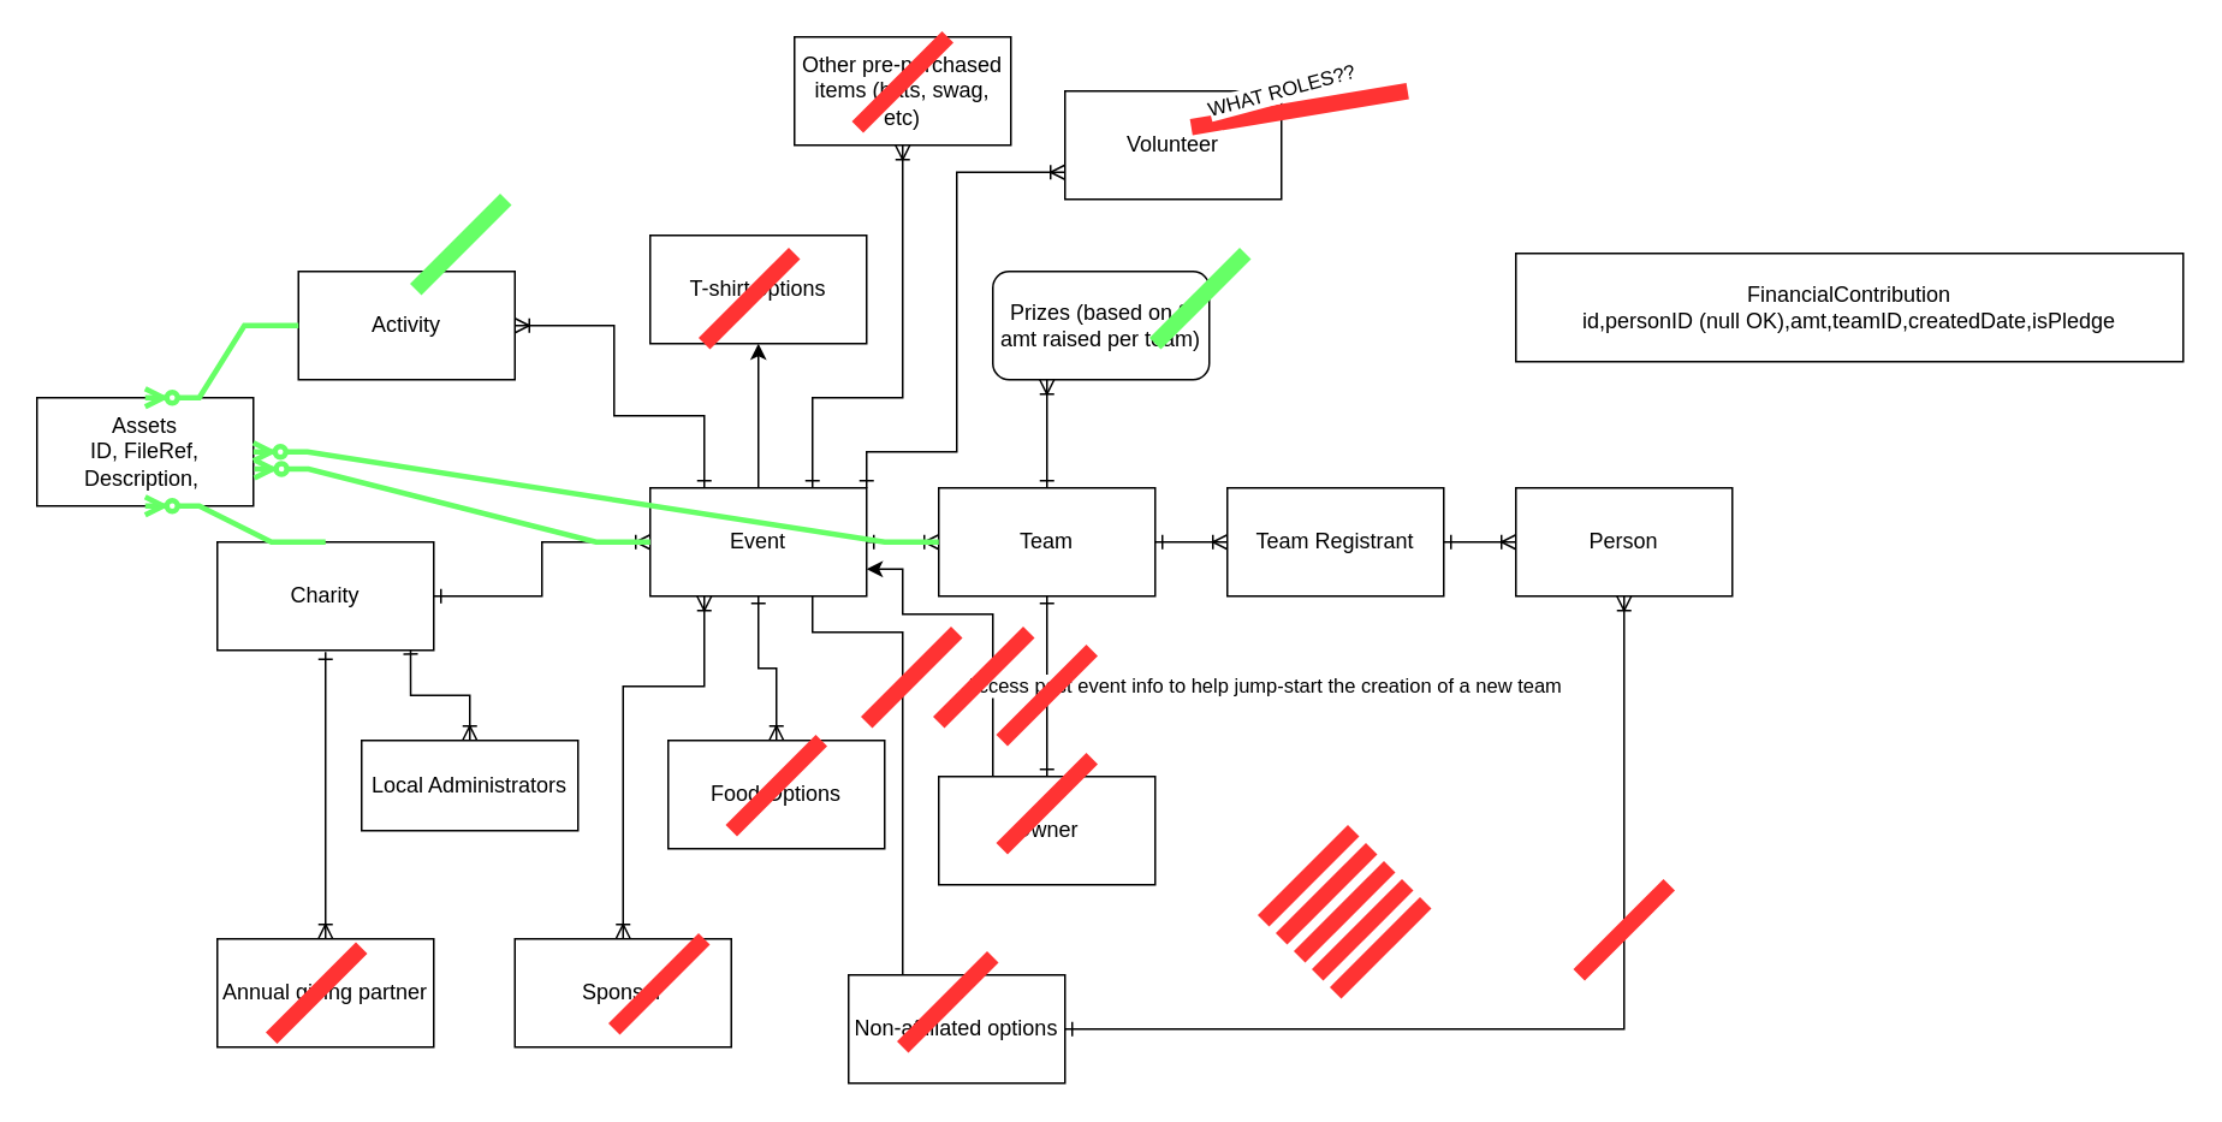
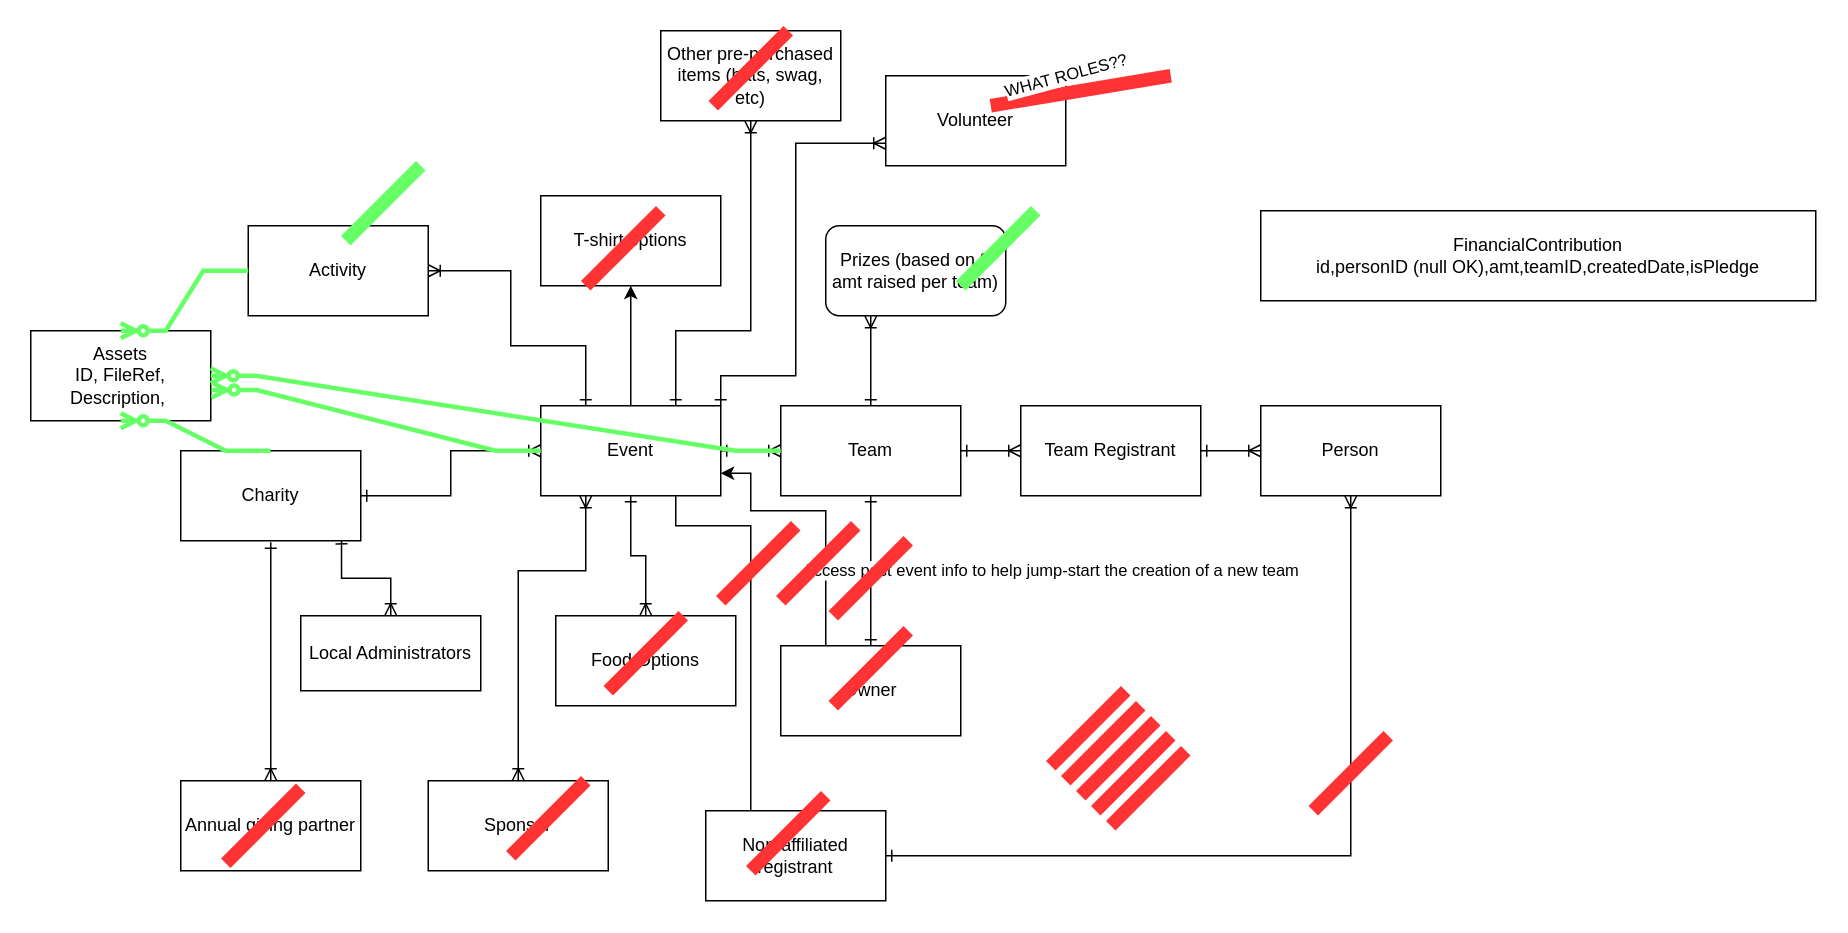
  <mxCell id="0" />
  <mxCell id="1" parent="0" />
  <mxCell id="2" value="" style="edgeStyle=orthogonalEdgeStyle;rounded=0;orthogonalLoop=1;jettySize=auto;html=1;startArrow=ERone;startFill=0;endArrow=ERoneToMany;endFill=0;" parent="1" source="4" target="9" edge="1"><mxGeometry relative="1" as="geometry" /></mxCell>
  <mxCell id="3" value="" style="edgeStyle=orthogonalEdgeStyle;rounded=0;orthogonalLoop=1;jettySize=auto;html=1;startArrow=ERone;startFill=0;endArrow=ERoneToMany;endFill=0;exitX=0.893;exitY=0.968;exitDx=0;exitDy=0;exitPerimeter=0;" parent="1" source="4" target="20" edge="1"><mxGeometry relative="1" as="geometry" /></mxCell>
  <mxCell id="4" value="Charity" style="rounded=0;whiteSpace=wrap;html=1;" parent="1" vertex="1"><mxGeometry x="120" y="300" width="120" height="60" as="geometry" /></mxCell>
  <mxCell id="5" value="" style="edgeStyle=orthogonalEdgeStyle;rounded=0;orthogonalLoop=1;jettySize=auto;html=1;startArrow=ERone;startFill=0;endArrow=ERoneToMany;endFill=0;" parent="1" source="9" target="12" edge="1"><mxGeometry relative="1" as="geometry" /></mxCell>
  <mxCell id="6" value="" style="edgeStyle=orthogonalEdgeStyle;rounded=0;orthogonalLoop=1;jettySize=auto;html=1;startArrow=ERone;startFill=0;endArrow=ERoneToMany;endFill=0;" parent="1" source="9" target="16" edge="1"><mxGeometry relative="1" as="geometry" /></mxCell>
  <mxCell id="7" value="" style="edgeStyle=orthogonalEdgeStyle;rounded=0;orthogonalLoop=1;jettySize=auto;html=1;startArrow=ERone;startFill=0;endArrow=ERoneToMany;endFill=0;exitX=0.75;exitY=0;exitDx=0;exitDy=0;" parent="1" source="9" edge="1"><mxGeometry relative="1" as="geometry"><mxPoint x="500" y="80" as="targetPoint" /><Array as="points"><mxPoint x="450" y="220" /><mxPoint x="500" y="220" /></Array></mxGeometry></mxCell>
  <mxCell id="8" style="edgeStyle=orthogonalEdgeStyle;rounded=0;orthogonalLoop=1;jettySize=auto;html=1;exitX=0.75;exitY=1;exitDx=0;exitDy=0;" parent="1" source="9" edge="1"><mxGeometry relative="1" as="geometry"><mxPoint x="510" y="550" as="targetPoint" /><Array as="points"><mxPoint x="450" y="350" /><mxPoint x="500" y="350" /><mxPoint x="500" y="540" /><mxPoint x="510" y="540" /></Array></mxGeometry></mxCell>
  <mxCell id="9" value="Event" style="rounded=0;whiteSpace=wrap;html=1;" parent="1" vertex="1"><mxGeometry x="360" y="270" width="120" height="60" as="geometry" /></mxCell>
  <mxCell id="10" value="" style="edgeStyle=orthogonalEdgeStyle;rounded=0;orthogonalLoop=1;jettySize=auto;html=1;startArrow=ERone;startFill=0;endArrow=ERoneToMany;endFill=0;" parent="1" source="12" target="14" edge="1"><mxGeometry relative="1" as="geometry" /></mxCell>
  <mxCell id="11" value="" style="edgeStyle=orthogonalEdgeStyle;rounded=0;orthogonalLoop=1;jettySize=auto;html=1;startArrow=ERone;startFill=0;endArrow=ERone;endFill=0;" parent="1" source="12" target="22" edge="1"><mxGeometry relative="1" as="geometry" /></mxCell>
  <mxCell id="12" value="Team" style="rounded=0;whiteSpace=wrap;html=1;" parent="1" vertex="1"><mxGeometry x="520" y="270" width="120" height="60" as="geometry" /></mxCell>
  <mxCell id="13" value="" style="edgeStyle=orthogonalEdgeStyle;rounded=0;orthogonalLoop=1;jettySize=auto;html=1;startArrow=ERone;startFill=0;endArrow=ERoneToMany;endFill=0;" parent="1" source="14" target="15" edge="1"><mxGeometry relative="1" as="geometry" /></mxCell>
  <mxCell id="14" value="Team Registrant" style="rounded=0;whiteSpace=wrap;html=1;" parent="1" vertex="1"><mxGeometry x="680" y="270" width="120" height="60" as="geometry" /></mxCell>
  <mxCell id="15" value="Person" style="rounded=0;whiteSpace=wrap;html=1;" parent="1" vertex="1"><mxGeometry x="840" y="270" width="120" height="60" as="geometry" /></mxCell>
  <mxCell id="16" value="Food Options" style="whiteSpace=wrap;html=1;rounded=0;" parent="1" vertex="1"><mxGeometry x="370" y="410" width="120" height="60" as="geometry" /></mxCell>
  <mxCell id="17" style="edgeStyle=orthogonalEdgeStyle;rounded=0;orthogonalLoop=1;jettySize=auto;html=1;exitX=0.25;exitY=1;exitDx=0;exitDy=0;startArrow=ERoneToMany;startFill=0;endArrow=ERone;endFill=0;" parent="1" source="18" edge="1"><mxGeometry relative="1" as="geometry"><mxPoint x="580" y="270" as="targetPoint" /><Array as="points"><mxPoint x="580" y="270" /></Array></mxGeometry></mxCell>
  <mxCell id="18" value="Prizes (based on $ amt raised per team)" style="rounded=1;whiteSpace=wrap;html=1;" parent="1" vertex="1"><mxGeometry x="550" y="150" width="120" height="60" as="geometry" /></mxCell>
  <mxCell id="19" value="T-shirt options" style="rounded=0;whiteSpace=wrap;html=1;" parent="1" vertex="1"><mxGeometry x="360" y="130" width="120" height="60" as="geometry" /></mxCell>
  <mxCell id="20" value="Local Administrators" style="rounded=0;whiteSpace=wrap;html=1;" parent="1" vertex="1"><mxGeometry x="200" y="410" width="120" height="50" as="geometry" /></mxCell>
  <mxCell id="21" value="Access past event info to help jump-start the creation of a new team" style="edgeStyle=orthogonalEdgeStyle;rounded=0;orthogonalLoop=1;jettySize=auto;html=1;exitX=0.25;exitY=0;exitDx=0;exitDy=0;entryX=1;entryY=0.75;entryDx=0;entryDy=0;" parent="1" source="22" target="9" edge="1"><mxGeometry x="-0.46" y="-150" relative="1" as="geometry"><Array as="points"><mxPoint x="550" y="340" /><mxPoint x="500" y="340" /><mxPoint x="500" y="315" /></Array><mxPoint as="offset" /></mxGeometry></mxCell>
  <mxCell id="22" value="Owner" style="rounded=0;whiteSpace=wrap;html=1;" parent="1" vertex="1"><mxGeometry x="520" y="430" width="120" height="60" as="geometry" /></mxCell>
  <mxCell id="23" value="" style="edgeStyle=orthogonalEdgeStyle;rounded=0;orthogonalLoop=1;jettySize=auto;html=1;exitX=0.5;exitY=0;exitDx=0;exitDy=0;" parent="1" source="9" target="19" edge="1"><mxGeometry relative="1" as="geometry" /></mxCell>
  <mxCell id="24" value="Other pre-purchased items (hats, swag, etc)" style="rounded=0;whiteSpace=wrap;html=1;" parent="1" vertex="1"><mxGeometry x="440" y="20" width="120" height="60" as="geometry" /></mxCell>
- <mxCell id="25" value="Non-affiliated options" style="rounded=0;whiteSpace=wrap;html=1;" parent="1" vertex="1"><mxGeometry x="470" y="540" width="120" height="60" as="geometry" /></mxCell>
+ <mxCell id="25" value="Non-affiliated registrant" style="rounded=0;whiteSpace=wrap;html=1;" parent="1" vertex="1"><mxGeometry x="470" y="540" width="120" height="60" as="geometry" /></mxCell>
  <mxCell id="26" value="" style="edgeStyle=orthogonalEdgeStyle;rounded=0;orthogonalLoop=1;jettySize=auto;html=1;startArrow=ERone;startFill=0;endArrow=ERoneToMany;endFill=0;exitX=1;exitY=0.5;exitDx=0;exitDy=0;" parent="1" source="25" target="15" edge="1"><mxGeometry relative="1" as="geometry"><mxPoint x="600" y="560" as="sourcePoint" /><mxPoint x="640" y="560" as="targetPoint" /></mxGeometry></mxCell>
  <mxCell id="27" style="edgeStyle=orthogonalEdgeStyle;rounded=0;orthogonalLoop=1;jettySize=auto;html=1;exitX=0.5;exitY=0;exitDx=0;exitDy=0;entryX=0.25;entryY=1;entryDx=0;entryDy=0;endArrow=ERoneToMany;endFill=0;startArrow=ERoneToMany;startFill=0;" parent="1" source="28" target="9" edge="1"><mxGeometry relative="1" as="geometry"><Array as="points"><mxPoint x="345" y="380" /><mxPoint x="390" y="380" /></Array></mxGeometry></mxCell>
  <mxCell id="28" value="Sponsor" style="rounded=0;whiteSpace=wrap;html=1;" parent="1" vertex="1"><mxGeometry x="285" y="520" width="120" height="60" as="geometry" /></mxCell>
  <mxCell id="29" style="edgeStyle=orthogonalEdgeStyle;rounded=0;orthogonalLoop=1;jettySize=auto;html=1;exitX=0.5;exitY=0;exitDx=0;exitDy=0;startArrow=ERoneToMany;startFill=0;endArrow=ERone;endFill=0;" parent="1" source="30" edge="1"><mxGeometry relative="1" as="geometry"><Array as="points"><mxPoint x="180" y="361" /></Array><mxPoint x="180" y="361" as="targetPoint" /></mxGeometry></mxCell>
  <mxCell id="30" value="Annual giving partner" style="rounded=0;whiteSpace=wrap;html=1;" parent="1" vertex="1"><mxGeometry x="120" y="520" width="120" height="60" as="geometry" /></mxCell>
  <mxCell id="31" style="edgeStyle=orthogonalEdgeStyle;rounded=0;orthogonalLoop=1;jettySize=auto;html=1;exitX=0;exitY=0.75;exitDx=0;exitDy=0;entryX=1;entryY=0;entryDx=0;entryDy=0;startArrow=ERoneToMany;startFill=0;endArrow=ERone;endFill=0;" parent="1" source="32" target="9" edge="1"><mxGeometry relative="1" as="geometry"><Array as="points"><mxPoint x="530" y="95" /><mxPoint x="530" y="250" /><mxPoint x="480" y="250" /></Array></mxGeometry></mxCell>
  <mxCell id="32" value="Volunteer" style="rounded=0;whiteSpace=wrap;html=1;" parent="1" vertex="1"><mxGeometry x="590" y="50" width="120" height="60" as="geometry" /></mxCell>
  <mxCell id="33" value="" style="endArrow=none;html=1;rounded=0;strokeColor=#FF3333;strokeWidth=9;" edge="1" parent="1"><mxGeometry width="50" height="50" relative="1" as="geometry"><mxPoint x="340" y="570" as="sourcePoint" /><mxPoint x="390" y="520" as="targetPoint" /></mxGeometry></mxCell>
  <mxCell id="34" value="" style="endArrow=none;html=1;rounded=0;strokeColor=#FF3333;strokeWidth=9;" edge="1" parent="1"><mxGeometry width="50" height="50" relative="1" as="geometry"><mxPoint x="150" y="575" as="sourcePoint" /><mxPoint x="200" y="525" as="targetPoint" /></mxGeometry></mxCell>
  <mxCell id="35" value="" style="endArrow=none;html=1;rounded=0;strokeColor=#FF3333;strokeWidth=9;" edge="1" parent="1"><mxGeometry width="50" height="50" relative="1" as="geometry"><mxPoint x="405" y="460" as="sourcePoint" /><mxPoint x="455" y="410" as="targetPoint" /></mxGeometry></mxCell>
  <mxCell id="36" value="" style="endArrow=none;html=1;rounded=0;strokeColor=#FF3333;strokeWidth=9;" edge="1" parent="1"><mxGeometry width="50" height="50" relative="1" as="geometry"><mxPoint x="390" y="190" as="sourcePoint" /><mxPoint x="440" y="140" as="targetPoint" /></mxGeometry></mxCell>
  <mxCell id="37" value="" style="endArrow=none;html=1;rounded=0;strokeColor=#FF3333;strokeWidth=9;" edge="1" parent="1"><mxGeometry width="50" height="50" relative="1" as="geometry"><mxPoint x="475" y="70" as="sourcePoint" /><mxPoint x="525" y="20" as="targetPoint" /></mxGeometry></mxCell>
  <mxCell id="38" value="" style="endArrow=none;html=1;rounded=0;strokeColor=#FF3333;strokeWidth=9;" edge="1" parent="1"><mxGeometry width="50" height="50" relative="1" as="geometry"><mxPoint x="660" y="70" as="sourcePoint" /><mxPoint x="780" y="50" as="targetPoint" /></mxGeometry></mxCell>
  <mxCell id="39" value="WHAT ROLES??" style="edgeLabel;html=1;align=center;verticalAlign=middle;resizable=0;points=[];rotation=-15;" vertex="1" connectable="0" parent="38"><mxGeometry x="0.439" relative="1" as="geometry"><mxPoint x="-37" y="-6" as="offset" /></mxGeometry></mxCell>
  <mxCell id="40" value="" style="endArrow=none;html=1;rounded=0;strokeColor=#FF3333;strokeWidth=9;" edge="1" parent="1"><mxGeometry width="50" height="50" relative="1" as="geometry"><mxPoint x="555" y="470" as="sourcePoint" /><mxPoint x="605" y="420" as="targetPoint" /></mxGeometry></mxCell>
  <mxCell id="41" value="" style="endArrow=none;html=1;rounded=0;strokeColor=#FF3333;strokeWidth=9;" edge="1" parent="1"><mxGeometry width="50" height="50" relative="1" as="geometry"><mxPoint x="555" y="410" as="sourcePoint" /><mxPoint x="605" y="360" as="targetPoint" /></mxGeometry></mxCell>
  <mxCell id="42" value="" style="endArrow=none;html=1;rounded=0;strokeColor=#FF3333;strokeWidth=9;" edge="1" parent="1"><mxGeometry width="50" height="50" relative="1" as="geometry"><mxPoint x="520" y="400" as="sourcePoint" /><mxPoint x="570" y="350" as="targetPoint" /></mxGeometry></mxCell>
  <mxCell id="43" value="" style="endArrow=none;html=1;rounded=0;strokeColor=#66FF66;strokeWidth=9;" edge="1" parent="1"><mxGeometry width="50" height="50" relative="1" as="geometry"><mxPoint x="640" y="190" as="sourcePoint" /><mxPoint x="690" y="140" as="targetPoint" /></mxGeometry></mxCell>
  <mxCell id="44" value="" style="endArrow=none;html=1;rounded=0;strokeColor=#FF3333;strokeWidth=9;" edge="1" parent="1"><mxGeometry width="50" height="50" relative="1" as="geometry"><mxPoint x="500" y="580" as="sourcePoint" /><mxPoint x="550" y="530" as="targetPoint" /></mxGeometry></mxCell>
  <mxCell id="45" value="" style="endArrow=none;html=1;rounded=0;strokeColor=#FF3333;strokeWidth=9;" edge="1" parent="1"><mxGeometry width="50" height="50" relative="1" as="geometry"><mxPoint x="875" y="540" as="sourcePoint" /><mxPoint x="925" y="490" as="targetPoint" /></mxGeometry></mxCell>
  <mxCell id="46" value="" style="endArrow=none;html=1;rounded=0;strokeColor=#FF3333;strokeWidth=9;" edge="1" parent="1"><mxGeometry width="50" height="50" relative="1" as="geometry"><mxPoint x="480" y="400" as="sourcePoint" /><mxPoint x="530" y="350" as="targetPoint" /></mxGeometry></mxCell>
  <mxCell id="47" value="" style="endArrow=none;html=1;rounded=0;strokeColor=#FF3333;strokeWidth=9;" edge="1" parent="1"><mxGeometry width="50" height="50" relative="1" as="geometry"><mxPoint x="700" y="510" as="sourcePoint" /><mxPoint x="750" y="460" as="targetPoint" /></mxGeometry></mxCell>
  <mxCell id="48" value="" style="endArrow=none;html=1;rounded=0;strokeColor=#FF3333;strokeWidth=9;" edge="1" parent="1"><mxGeometry width="50" height="50" relative="1" as="geometry"><mxPoint x="710" y="520" as="sourcePoint" /><mxPoint x="760" y="470" as="targetPoint" /></mxGeometry></mxCell>
  <mxCell id="49" value="" style="endArrow=none;html=1;rounded=0;strokeColor=#FF3333;strokeWidth=9;" edge="1" parent="1"><mxGeometry width="50" height="50" relative="1" as="geometry"><mxPoint x="720" y="530" as="sourcePoint" /><mxPoint x="770" y="480" as="targetPoint" /></mxGeometry></mxCell>
  <mxCell id="50" value="" style="endArrow=none;html=1;rounded=0;strokeColor=#FF3333;strokeWidth=9;" edge="1" parent="1"><mxGeometry width="50" height="50" relative="1" as="geometry"><mxPoint x="730" y="540" as="sourcePoint" /><mxPoint x="780" y="490" as="targetPoint" /></mxGeometry></mxCell>
  <mxCell id="51" value="" style="endArrow=none;html=1;rounded=0;strokeColor=#FF3333;strokeWidth=9;" edge="1" parent="1"><mxGeometry width="50" height="50" relative="1" as="geometry"><mxPoint x="740" y="550" as="sourcePoint" /><mxPoint x="790" y="500" as="targetPoint" /></mxGeometry></mxCell>
  <mxCell id="52" value="Activity" style="rounded=0;whiteSpace=wrap;html=1;" vertex="1" parent="1"><mxGeometry x="165" y="150" width="120" height="60" as="geometry" /></mxCell>
  <mxCell id="53" value="" style="edgeStyle=orthogonalEdgeStyle;rounded=0;orthogonalLoop=1;jettySize=auto;html=1;startArrow=ERone;startFill=0;endArrow=ERoneToMany;endFill=0;exitX=0.25;exitY=0;exitDx=0;exitDy=0;entryX=1;entryY=0.5;entryDx=0;entryDy=0;" edge="1" parent="1" source="9" target="52"><mxGeometry relative="1" as="geometry"><mxPoint x="510" y="90" as="targetPoint" /><Array as="points"><mxPoint x="390" y="230" /><mxPoint x="340" y="230" /><mxPoint x="340" y="180" /></Array><mxPoint x="460" y="280" as="sourcePoint" /></mxGeometry></mxCell>
  <mxCell id="54" value="" style="endArrow=none;html=1;rounded=0;strokeColor=#66FF66;strokeWidth=9;" edge="1" parent="1"><mxGeometry width="50" height="50" relative="1" as="geometry"><mxPoint x="230" y="160" as="sourcePoint" /><mxPoint x="280" y="110" as="targetPoint" /></mxGeometry></mxCell>
  <mxCell id="55" value="FinancialContribution&lt;br&gt;id,personID (null OK),amt,teamID,createdDate,isPledge" style="rounded=0;whiteSpace=wrap;html=1;" vertex="1" parent="1"><mxGeometry x="840" y="140" width="370" height="60" as="geometry" /></mxCell>
  <mxCell id="56" value="Assets&lt;br&gt;ID, FileRef, Description,&amp;nbsp;" style="rounded=0;whiteSpace=wrap;html=1;" vertex="1" parent="1"><mxGeometry x="20" y="220" width="120" height="60" as="geometry" /></mxCell>
  <mxCell id="57" value="" style="edgeStyle=entityRelationEdgeStyle;fontSize=12;html=1;endArrow=ERzeroToMany;endFill=1;rounded=0;strokeColor=#66FF66;strokeWidth=3;exitX=0;exitY=0.5;exitDx=0;exitDy=0;entryX=0.5;entryY=0;entryDx=0;entryDy=0;" edge="1" parent="1" source="52" target="56"><mxGeometry width="100" height="100" relative="1" as="geometry"><mxPoint x="60" y="150" as="sourcePoint" /><mxPoint x="160" y="50" as="targetPoint" /></mxGeometry></mxCell>
  <mxCell id="58" value="" style="edgeStyle=entityRelationEdgeStyle;fontSize=12;html=1;endArrow=ERzeroToMany;endFill=1;rounded=0;strokeColor=#66FF66;strokeWidth=3;entryX=1;entryY=0.5;entryDx=0;entryDy=0;" edge="1" parent="1" source="12" target="56"><mxGeometry width="100" height="100" relative="1" as="geometry"><mxPoint x="175" y="190" as="sourcePoint" /><mxPoint x="90" y="230" as="targetPoint" /></mxGeometry></mxCell>
  <mxCell id="59" value="" style="edgeStyle=entityRelationEdgeStyle;fontSize=12;html=1;endArrow=ERzeroToMany;endFill=1;rounded=0;strokeColor=#66FF66;strokeWidth=3;entryX=1.005;entryY=0.658;entryDx=0;entryDy=0;entryPerimeter=0;" edge="1" parent="1" source="9" target="56"><mxGeometry width="100" height="100" relative="1" as="geometry"><mxPoint x="185" y="200" as="sourcePoint" /><mxPoint x="100" y="240" as="targetPoint" /></mxGeometry></mxCell>
  <mxCell id="60" value="" style="edgeStyle=entityRelationEdgeStyle;fontSize=12;html=1;endArrow=ERzeroToMany;endFill=1;rounded=0;strokeColor=#66FF66;strokeWidth=3;entryX=0.5;entryY=1;entryDx=0;entryDy=0;exitX=0.5;exitY=0;exitDx=0;exitDy=0;" edge="1" parent="1" source="4" target="56"><mxGeometry width="100" height="100" relative="1" as="geometry"><mxPoint x="370" y="310" as="sourcePoint" /><mxPoint x="150.6" y="269.48" as="targetPoint" /></mxGeometry></mxCell>
